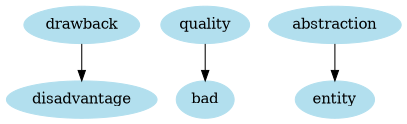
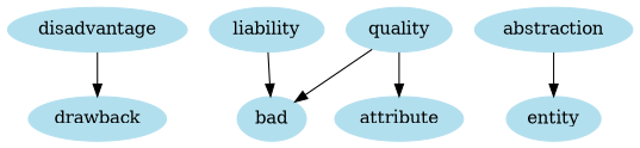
  digraph {
    node [color=lightblue2 style=filled]
    drawback
    disadvantage
+   liability
    bad
    quality
+   attribute
    abstraction
    entity
-   drawback -> disadvantage
+   disadvantage -> drawback
+   liability -> bad
    quality -> bad
+   quality -> attribute
    abstraction -> entity
  }
